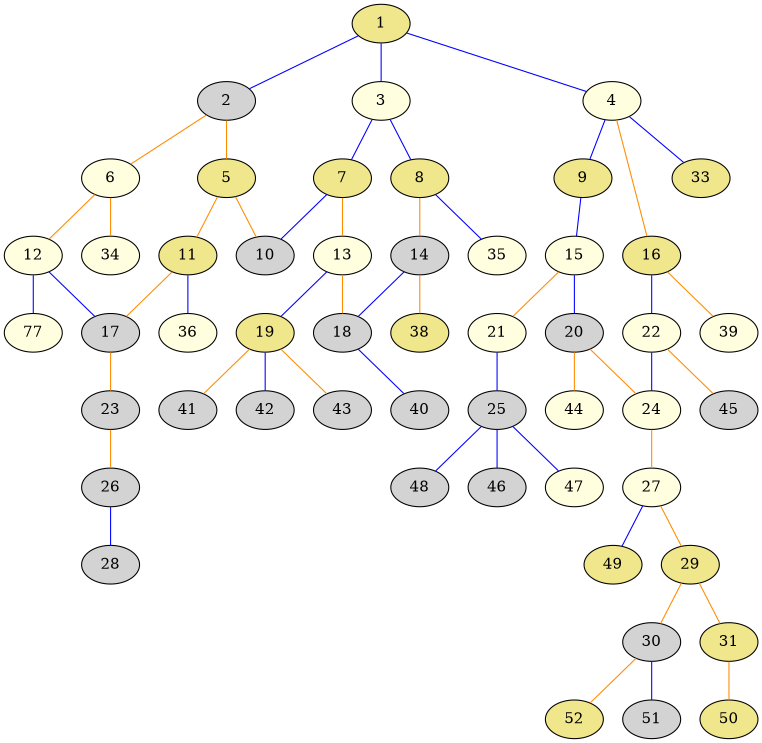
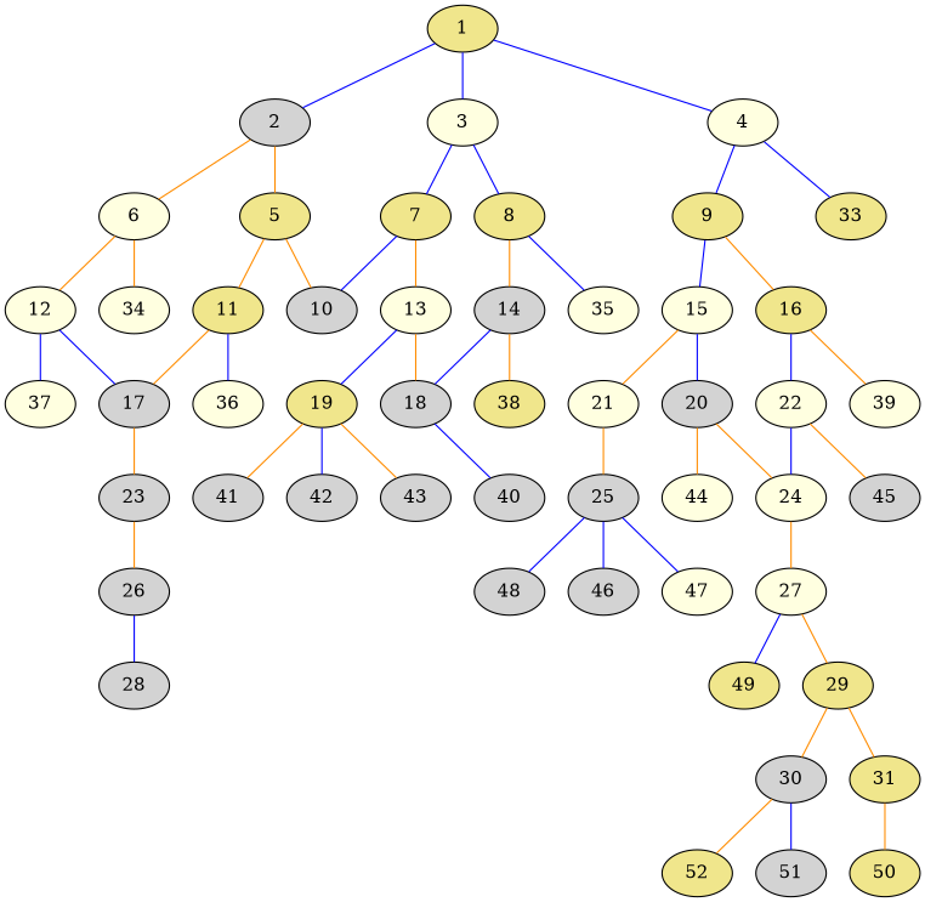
  graph {
    node [chem=C fillcolor=lightgrey style=filled]
    edge [color=darkorange valence=1]
    1 [fillcolor=khaki]
    2
    3 [fillcolor=lightyellow]
    4 [chem=N fillcolor=lightyellow]
    5 [fillcolor=khaki]
    6 [fillcolor=lightyellow]
    7 [fillcolor=khaki]
    8 [fillcolor=khaki]
    9 [fillcolor=khaki]
    33 [chem=H fillcolor=khaki]
    10 [chem=N]
    11 [fillcolor=khaki]
    12 [fillcolor=lightyellow]
    34 [chem=H fillcolor=lightyellow]
    13 [fillcolor=lightyellow]
    14
    35 [chem=H fillcolor=lightyellow]
    15 [fillcolor=lightyellow]
    16 [fillcolor=khaki]
    17
    36 [chem=H fillcolor=lightyellow]
-   37 [chem=H fillcolor=lightyellow label=77]
+   37 [chem=H fillcolor=lightyellow]
    18
    19 [fillcolor=khaki]
    38 [chem=H fillcolor=khaki]
    20
    21 [chem=O fillcolor=lightyellow]
    22 [fillcolor=lightyellow]
    39 [chem=H fillcolor=lightyellow]
    23 [chem=N]
    40 [chem=H]
    41 [chem=H]
    42 [chem=H]
    43 [chem=H]
    24 [fillcolor=lightyellow]
    44 [chem=H fillcolor=lightyellow]
    25
    45 [chem=H]
    26 [chem=N]
    27 [chem=N fillcolor=lightyellow]
    46 [chem=H]
    47 [chem=H fillcolor=lightyellow]
    48 [chem=H]
    28 [chem=N]
    29 [chem=S fillcolor=khaki]
    49 [chem=H fillcolor=khaki]
    30
    31 [chem=O fillcolor=khaki]
    51 [chem=H]
    52 [chem=H fillcolor=khaki]
    50 [chem=H fillcolor=khaki]
    1 -- 2 [color=blue]
    1 -- 3 [color=blue valence=2]
    1 -- 4 [color=blue]
    2 -- 5 [valence=2]
    2 -- 6
    3 -- 7 [color=blue]
    3 -- 8 [color=blue]
    4 -- 9 [color=blue]
    4 -- 33 [color=blue]
    5 -- 10
    5 -- 11
    6 -- 12 [valence=2]
    6 -- 34
    7 -- 10 [color=blue valence=2]
    7 -- 13
    8 -- 14 [valence=2]
    8 -- 35 [color=blue]
    9 -- 15 [color=blue valence=2]
-   4 -- 16
+   9 -- 16
    11 -- 17 [valence=2]
    11 -- 36 [color=blue]
    12 -- 17 [color=blue]
    12 -- 37 [color=blue]
    13 -- 18 [valence=2]
    13 -- 19 [color=blue]
    14 -- 18 [color=blue]
    14 -- 38
    15 -- 20 [color=blue]
    15 -- 21
    16 -- 22 [color=blue valence=2]
    16 -- 39
    17 -- 23
    18 -- 40 [color=blue]
    19 -- 41
    19 -- 42 [color=blue]
    19 -- 43
    20 -- 24 [valence=2]
    20 -- 44
-   21 -- 25 [color=blue]
+   21 -- 25
    22 -- 24 [color=blue]
    22 -- 45
    23 -- 26 [valence=2]
    24 -- 27
    25 -- 46 [color=blue]
    25 -- 47 [color=blue]
    25 -- 48 [color=blue]
    26 -- 28 [color=blue valence=2]
    27 -- 29
    27 -- 49 [color=blue]
    29 -- 30
    29 -- 31 [valence=2]
    30 -- 51 [color=blue]
    30 -- 52
    31 -- 50
  }
